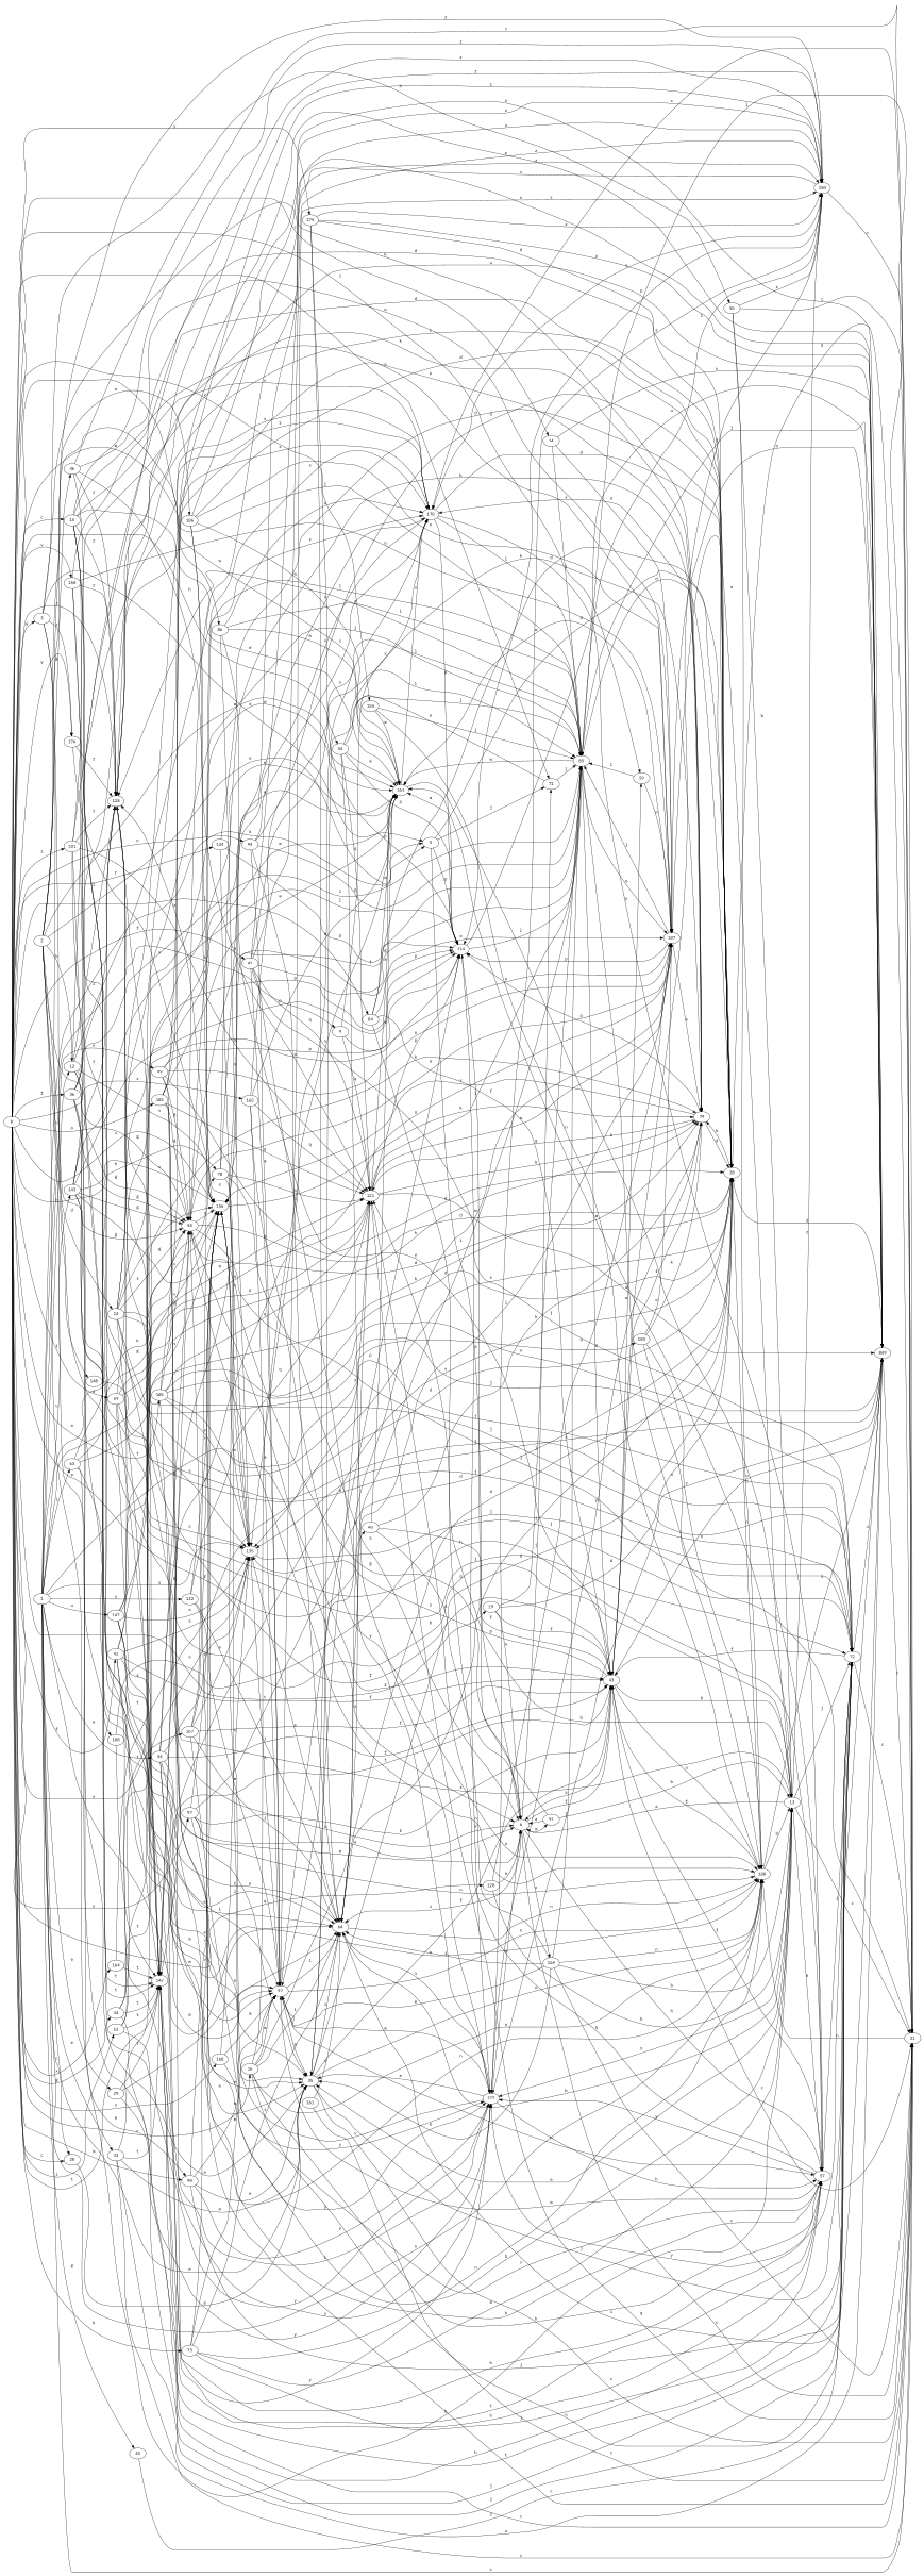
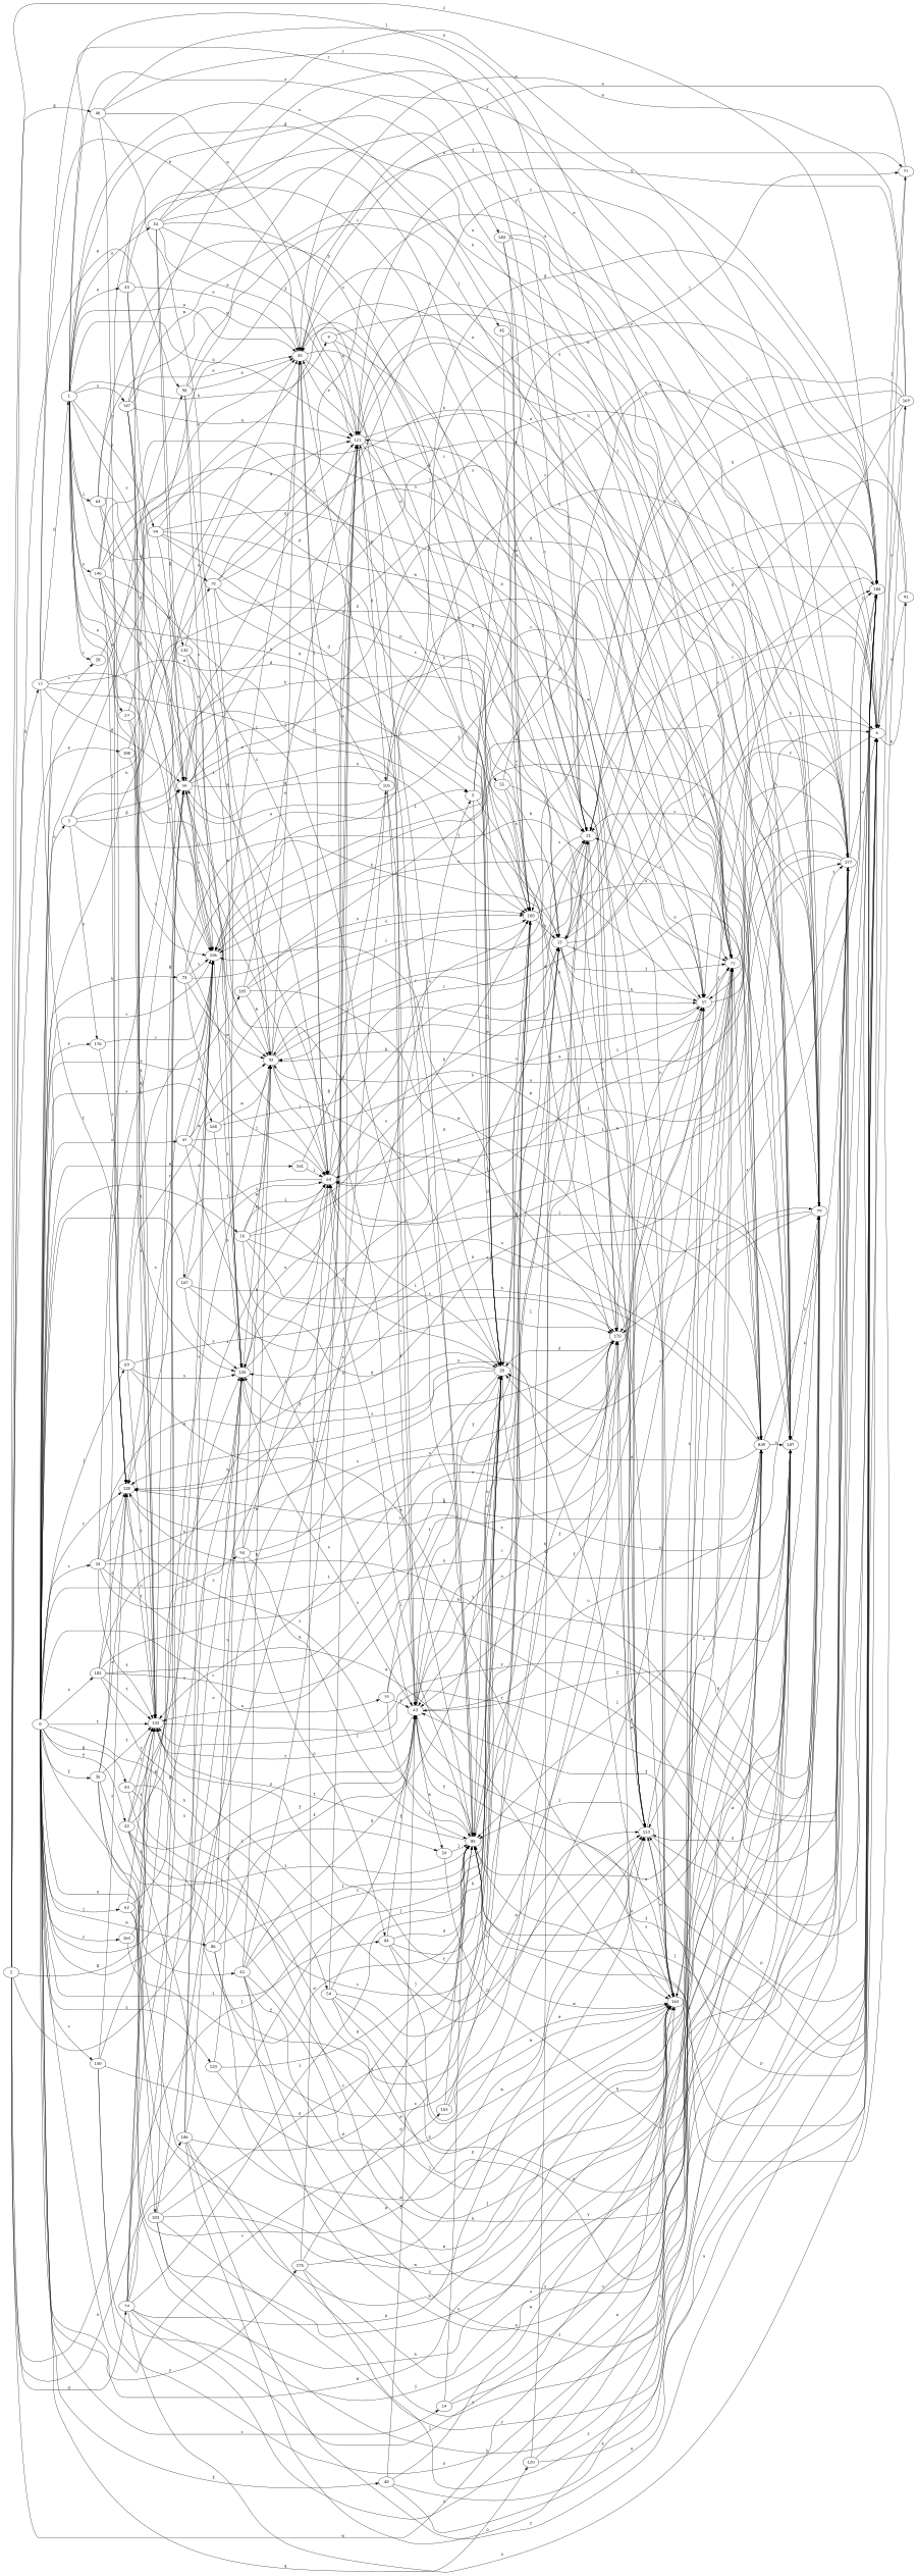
  strict digraph {
    fontname="IBM Plex Mono"
    rankdir=LR
    node [fontname="IBM Plex Mono"]
    edge [fontname="IBM Plex Mono"]
    0
    3
    14
    15
    16
    19
    20
    36
    40
    41
    42
    44
    54
    59
    62
    69
    71
    73
    78
    84
    86
    90
    94
    97
    103
    105
    120
    124
    128
    142
    150
    155
    156
    161
    163
    164
    165
    167
    168
    175
    176
    181
    5
    50
    13
    55
    79
    85
    107
    n50 [label=849]
    35
    184
    170
    177
    64
    100
    28
    57
    92
    6
    43
    121
    72
    21
    135
    114
    1
    9
    12
    29
    33
    34
    45
    63
    99
    132
-   146 [label=143]
+   146
    147
    183
    2
    24
    46
    106
    108
-   148
    91
    169
    0 -> 3 [label=a]
    0 -> 14 [label=c]
    0 -> 15 [label=c]
    0 -> 16 [label=c]
    0 -> 19 [label=c]
    0 -> 20 [label=c]
    0 -> 36 [label=f]
    0 -> 40 [label=f]
    0 -> 41 [label=f]
    0 -> 42 [label=f]
    0 -> 44 [label=g]
    0 -> 54 [label=h]
    0 -> 59 [label=i]
    0 -> 62 [label=i]
    0 -> 69 [label=j]
    0 -> 71 [label=j]
    0 -> 73 [label=k]
    0 -> 78 [label=k]
    0 -> 84 [label=l]
    0 -> 86 [label=m]
    0 -> 90 [label=m]
    0 -> 94 [label=n]
    0 -> 97 [label=n]
    0 -> 103 [label=o]
    0 -> 105 [label=o]
    0 -> 120 [label=q]
    0 -> 124 [label=r]
    0 -> 128 [label=r]
    0 -> 142 [label=t]
    0 -> 150 [label=v]
    0 -> 155 [label=v]
    0 -> 156 [label=v]
+   0 -> 161 [label=w]
    0 -> 163 [label=w]
    0 -> 164 [label=x]
    0 -> 165 [label=x]
    0 -> 167 [label=x]
    0 -> 168 [label=x]
    0 -> 175 [label=y]
    0 -> 176 [label=y]
    0 -> 181 [label=z]
    3 -> 176 [label=y]
    3 -> 5 [label=a]
    3 -> 50 [label=g]
    3 -> 13 [label=b]
    3 -> 55 [label=h]
    3 -> 79 [label=k]
    14 -> 85 [label=l]
    14 -> 107 [label=o]
    14 -> n50 [label=u]
    15 -> 128 [label=r]
    15 -> 142 [label=t]
    15 -> 163 [label=w]
    15 -> 107 [label=o]
    15 -> 35 [label=e]
    15 -> 184 [label=z]
    15 -> 170 [label=x]
    15 -> 177 [label=y]
    16 -> n50 [label=u]
    16 -> 170 [label=x]
    16 -> 64 [label=i]
    16 -> 100 [label=n]
    16 -> 28 [label=d]
    16 -> 57 [label=h]
    16 -> 92 [label=m]
    19 -> 85 [label=l]
    19 -> 28 [label=d]
    19 -> 6 [label=a]
    19 -> 43 [label=f]
    20 -> 35 [label=e]
    36 -> 128 [label=r]
    36 -> 142 [label=t]
    36 -> 50 [label=g]
    36 -> 85 [label=l]
    36 -> n50 [label=u]
    36 -> 177 [label=y]
    40 -> 163 [label=w]
    40 -> 79 [label=k]
    40 -> 6 [label=a]
    40 -> 43 [label=f]
    41 -> 85 [label=l]
    41 -> 107 [label=o]
    41 -> 184 [label=z]
    41 -> 177 [label=y]
    41 -> 28 [label=d]
    41 -> 92 [label=m]
    41 -> 121 [label=q]
    41 -> 72 [label=j]
    42 -> 142 [label=t]
    42 -> 163 [label=w]
    42 -> 170 [label=x]
    42 -> 64 [label=i]
    42 -> 43 [label=f]
    42 -> 21 [label=c]
    42 -> 135 [label=s]
    44 -> 142 [label=t]
    44 -> 163 [label=w]
    44 -> 79 [label=k]
    44 -> 72 [label=j]
    54 -> 163 [label=w]
    54 -> 79 [label=k]
    54 -> 85 [label=l]
    54 -> 177 [label=y]
    54 -> 121 [label=q]
    54 -> 114 [label=p]
    59 -> 85 [label=l]
    59 -> 107 [label=o]
    62 -> 142 [label=t]
    62 -> 57 [label=h]
    62 -> 135 [label=s]
    62 -> 114 [label=p]
    69 -> 142 [label=t]
    69 -> 156 [label=v]
    69 -> 163 [label=w]
    69 -> 79 [label=k]
    69 -> 92 [label=m]
    69 -> 135 [label=s]
    71 -> 85 [label=l]
    71 -> 35 [label=e]
    73 -> 156 [label=v]
    73 -> 13 [label=b]
    73 -> 64 [label=i]
    73 -> 100 [label=n]
    73 -> 92 [label=m]
    73 -> 72 [label=j]
    78 -> 79 [label=k]
    78 -> 170 [label=x]
+   78 -> 57 [label=h]
    78 -> 6 [label=a]
    78 -> 121 [label=q]
    78 -> 135 [label=s]
    84 -> 163 [label=w]
    84 -> 13 [label=b]
    84 -> 28 [label=d]
    84 -> 43 [label=f]
    84 -> 114 [label=p]
    86 -> 163 [label=w]
    86 -> 85 [label=l]
    86 -> 170 [label=x]
    86 -> 43 [label=f]
    86 -> 135 [label=s]
    90 -> 156 [label=v]
    90 -> 35 [label=e]
    90 -> 177 [label=y]
    90 -> 92 [label=m]
    90 -> 72 [label=j]
    94 -> 85 [label=l]
    94 -> 170 [label=x]
    94 -> 64 [label=i]
    94 -> 92 [label=m]
-   94 -> 114 [label=p]
+   94 -> 84 [label=p]
    97 -> 156 [label=v]
    97 -> 35 [label=e]
    97 -> 28 [label=d]
    97 -> 6 [label=a]
    97 -> 43 [label=f]
    97 -> 21 [label=c]
    103 -> 163 [label=w]
    103 -> 50 [label=g]
    103 -> 79 [label=k]
    103 -> n50 [label=u]
    103 -> 177 [label=y]
    103 -> 100 [label=n]
    103 -> 121 [label=q]
    105 -> 50 [label=g]
    105 -> n50 [label=u]
    105 -> 35 [label=e]
    105 -> 184 [label=z]
    105 -> 28 [label=d]
    105 -> 43 [label=f]
-   105 -> 121 [label=q]
+   121 -> 105 [label=q]
    105 -> 135 [label=s]
    120 -> 13 [label=b]
    120 -> 107 [label=o]
    120 -> 6 [label=a]
    124 -> 28 [label=d]
    124 -> 135 [label=s]
    124 -> 114 [label=p]
    128 -> 142 [label=t]
    128 -> 72 [label=j]
    142 -> 50 [label=g]
    142 -> 177 [label=y]
    150 -> 128 [label=r]
    150 -> 107 [label=o]
    150 -> 28 [label=d]
    150 -> 92 [label=m]
    150 -> 72 [label=j]
    155 -> 163 [label=w]
    155 -> 85 [label=l]
    155 -> 100 [label=n]
    156 -> 128 [label=r]
    156 -> 79 [label=k]
    156 -> 135 [label=s]
    161 -> 64 [label=i]
    161 -> 21 [label=c]
    163 -> 170 [label=x]
    163 -> 57 [label=h]
    163 -> 135 [label=s]
    164 -> 142 [label=t]
    164 -> 28 [label=d]
    165 -> 163 [label=w]
    165 -> 184 [label=z]
    165 -> 100 [label=n]
    165 -> 92 [label=m]
    165 -> 121 [label=q]
    167 -> 156 [label=v]
    167 -> 170 [label=x]
    167 -> 177 [label=y]
    167 -> 64 [label=i]
-   167 -> 43 [label=f]
+   106 -> 43 [label=f]
    167 -> 135 [label=s]
    168 -> 13 [label=b]
    168 -> 92 [label=m]
    168 -> 135 [label=s]
    175 -> n50 [label=u]
    175 -> 184 [label=z]
    175 -> 64 [label=i]
    175 -> 28 [label=d]
    175 -> 114 [label=p]
    176 -> 128 [label=r]
    176 -> 156 [label=v]
    181 -> 128 [label=r]
+   181 -> 142 [label=t]
    181 -> 79 [label=k]
    181 -> 170 [label=x]
    181 -> 57 [label=h]
    181 -> 121 [label=q]
    181 -> 72 [label=j]
    5 -> 71 [label=j]
    5 -> 28 [label=d]
    5 -> 6 [label=a]
    5 -> 114 [label=p]
    50 -> 156 [label=v]
    50 -> 107 [label=o]
    50 -> 184 [label=z]
    50 -> 170 [label=x]
    50 -> 100 [label=n]
    50 -> 28 [label=d]
    50 -> 57 [label=h]
    50 -> 6 [label=a]
    50 -> 72 [label=j]
    13 -> 128 [label=r]
    13 -> 163 [label=w]
    13 -> 107 [label=o]
    13 -> 35 [label=e]
    13 -> 184 [label=z]
    13 -> 177 [label=y]
    13 -> 57 [label=h]
    13 -> 6 [label=a]
    13 -> 72 [label=j]
    13 -> 21 [label=c]
    55 -> 13 [label=b]
    55 -> 184 [label=z]
    55 -> 100 [label=n]
    55 -> 21 [label=c]
    79 -> 156 [label=v]
    79 -> 170 [label=x]
    79 -> 177 [label=y]
    79 -> 28 [label=d]
    79 -> 43 [label=f]
    79 -> 121 [label=q]
    79 -> 114 [label=p]
    85 -> 128 [label=r]
    85 -> 142 [label=t]
    85 -> 163 [label=w]
    85 -> 50 [label=g]
    85 -> 107 [label=o]
    85 -> 64 [label=i]
    85 -> 100 [label=n]
    85 -> 28 [label=d]
    85 -> 43 [label=f]
    107 -> 163 [label=w]
    107 -> 79 [label=k]
    107 -> 85 [label=l]
    107 -> 64 [label=i]
    107 -> 92 [label=m]
    107 -> 114 [label=p]
    n50 -> 128 [label=r]
    n50 -> 85 [label=l]
    n50 -> 107 [label=o]
    n50 -> 177 [label=y]
    n50 -> 64 [label=i]
    n50 -> 28 [label=d]
    n50 -> 21 [label=c]
    n50 -> 135 [label=s]
    35 -> 64 [label=i]
    35 -> 100 [label=n]
    35 -> 28 [label=d]
    35 -> 43 [label=f]
    35 -> 72 [label=j]
    35 -> 21 [label=c]
    184 -> 128 [label=r]
    184 -> 156 [label=v]
    184 -> 85 [label=l]
    184 -> 170 [label=x]
    184 -> 43 [label=f]
    184 -> 21 [label=c]
    184 -> 114 [label=p]
    170 -> 128 [label=r]
    170 -> 156 [label=v]
    170 -> 85 [label=l]
    170 -> 28 [label=d]
    170 -> 57 [label=h]
    170 -> 114 [label=p]
    177 -> 142 [label=t]
    177 -> 156 [label=v]
    177 -> 35 [label=e]
    177 -> 184 [label=z]
    177 -> 64 [label=i]
    177 -> 57 [label=h]
    177 -> 92 [label=m]
    177 -> 6 [label=a]
    64 -> 128 [label=r]
    64 -> 13 [label=b]
    64 -> 100 [label=n]
    64 -> 121 [label=q]
    64 -> 135 [label=s]
    100 -> 13 [label=b]
    100 -> n50 [label=u]
    100 -> 43 [label=f]
    28 -> 128 [label=r]
    28 -> 142 [label=t]
    28 -> 79 [label=k]
    28 -> 64 [label=i]
    28 -> 100 [label=n]
    28 -> 135 [label=s]
    57 -> 142 [label=t]
    57 -> 156 [label=v]
    57 -> 177 [label=y]
    57 -> 92 [label=m]
    57 -> 43 [label=f]
    57 -> 121 [label=q]
    57 -> 72 [label=j]
    92 -> 35 [label=e]
    92 -> 184 [label=z]
    92 -> 64 [label=i]
    92 -> 100 [label=n]
    92 -> 57 [label=h]
    92 -> 114 [label=p]
    6 -> 71 [label=j]
    6 -> 64 [label=i]
    6 -> 57 [label=h]
    6 -> 43 [label=f]
    6 -> 21 [label=c]
    6 -> 114 [label=p]
    6 -> 91 [label=m]
    6 -> 169 [label=x]
    43 -> 59 [label=w]
    43 -> 142 [label=t]
    43 -> 13 [label=b]
    43 -> n50 [label=u]
    43 -> 100 [label=n]
    43 -> 6 [label=a]
    43 -> 21 [label=c]
    43 -> 135 [label=s]
    121 -> 163 [label=w]
    121 -> 79 [label=k]
    121 -> 85 [label=l]
    121 -> 107 [label=o]
    121 -> n50 [label=u]
    121 -> 35 [label=e]
    121 -> 114 [label=p]
    72 -> 142 [label=t]
    72 -> n50 [label=u]
    72 -> 177 [label=y]
    72 -> 43 [label=f]
    72 -> 21 [label=c]
    21 -> 85 [label=l]
    21 -> 170 [label=x]
    21 -> 100 [label=n]
    21 -> 28 [label=d]
    21 -> 121 [label=q]
    135 -> 92 [label=m]
    135 -> 72 [label=j]
    114 -> 163 [label=w]
    114 -> 85 [label=l]
    114 -> n50 [label=u]
    114 -> 177 [label=y]
    1 -> 20 [label=c]
    1 -> 78 [label=k]
    1 -> 5 [label=a]
    1 -> 35 [label=e]
    1 -> 64 [label=i]
    1 -> 100 [label=n]
    1 -> 121 [label=q]
    1 -> 21 [label=c]
    1 -> 135 [label=s]
    1 -> 9 [label=b]
-   1 -> 12 [label=b]
+   12 -> 1 [label=b]
    1 -> 29 [label=e]
    1 -> 33 [label=e]
    1 -> 34 [label=e]
    1 -> 45 [label=g]
    1 -> 63 [label=i]
    1 -> 99 [label=n]
    1 -> 132 [label=s]
    1 -> 146 [label=u]
    1 -> 147 [label=u]
    1 -> 183 [label=z]
    9 -> 107 [label=o]
    9 -> 170 [label=x]
    9 -> 121 [label=q]
    12 -> 128 [label=r]
    12 -> 156 [label=v]
    12 -> 50 [label=g]
    12 -> 85 [label=l]
    12 -> 35 [label=e]
    12 -> 28 [label=d]
    12 -> 72 [label=j]
    29 -> 142 [label=t]
    29 -> 64 [label=i]
    29 -> 72 [label=j]
    33 -> 142 [label=t]
    33 -> 156 [label=v]
    33 -> n50 [label=u]
    33 -> 35 [label=e]
    33 -> 21 [label=c]
    34 -> 50 [label=g]
    34 -> 107 [label=o]
    34 -> 35 [label=e]
    34 -> 100 [label=n]
    34 -> 57 [label=h]
    34 -> 6 [label=m]
    34 -> 43 [label=f]
    34 -> 135 [label=s]
-   169 -> 100 [label=n]
+   45 -> 100 [label=n]
    45 -> 72 [label=j]
    63 -> 128 [label=r]
    63 -> 50 [label=g]
    63 -> 13 [label=b]
    63 -> 92 [label=m]
    63 -> 121 [label=q]
    99 -> 163 [label=w]
    99 -> 50 [label=g]
    99 -> 107 [label=o]
    99 -> 28 [label=d]
    99 -> 57 [label=h]
    99 -> 114 [label=p]
    132 -> 156 [label=v]
    132 -> 64 [label=i]
    132 -> 92 [label=m]
    132 -> 121 [label=q]
    146 -> 128 [label=r]
    146 -> 156 [label=v]
    146 -> 50 [label=g]
    146 -> 85 [label=l]
    146 -> 184 [label=z]
    146 -> 64 [label=i]
    146 -> 100 [label=n]
    146 -> 28 [label=d]
    146 -> 114 [label=p]
    147 -> 142 [label=t]
    147 -> 156 [label=v]
    147 -> 79 [label=k]
    147 -> 35 [label=e]
    147 -> 177 [label=y]
    147 -> 121 [label=q]
    147 -> 135 [label=s]
    183 -> 79 [label=k]
    183 -> 107 [label=o]
    183 -> 100 [label=n]
    183 -> 21 [label=c]
    2 -> 90 [label=m]
    2 -> 163 [label=w]
    2 -> 5 [label=a]
    2 -> 50 [label=g]
    2 -> 85 [label=l]
    2 -> 184 [label=z]
    2 -> 12 [label=b]
    2 -> 24 [label=d]
    2 -> 46 [label=g]
    2 -> 106 [label=o]
    2 -> 108 [label=p]
-   2 -> 148 [label=u]
    24 -> 142 [label=t]
    24 -> 156 [label=v]
    24 -> 50 [label=g]
    24 -> 85 [label=l]
    24 -> n50 [label=u]
    24 -> 6 [label=a]
    24 -> 43 [label=f]
    24 -> 72 [label=j]
    24 -> 135 [label=s]
    24 -> 114 [label=p]
    46 -> 128 [label=r]
    46 -> 107 [label=o]
    46 -> 92 [label=m]
    46 -> 121 [label=q]
    46 -> 21 [label=c]
    106 -> 156 [label=v]
    106 -> 163 [label=w]
    106 -> 107 [label=o]
    106 -> 184 [label=z]
    106 -> 28 [label=d]
    106 -> 135 [label=s]
    108 -> 142 [label=t]
    108 -> 72 [label=j]
-   148 -> 72 [label=j]
    91 -> 50 [label=g]
    91 -> 13 [label=b]
    91 -> 6 [label=a]
    169 -> 13 [label=b]
    169 -> 85 [label=l]
    169 -> 35 [label=e]
    169 -> 64 [label=i]
    169 -> 92 [label=m]
    169 -> 121 [label=q]
    169 -> 21 [label=c]
  }
